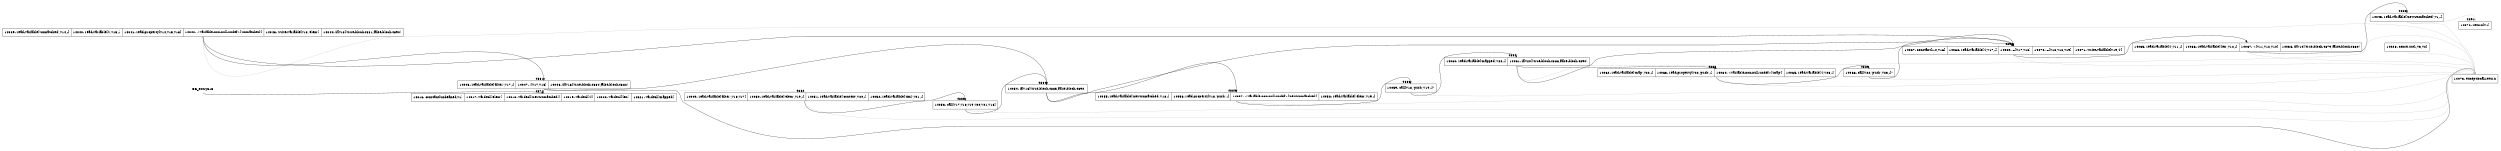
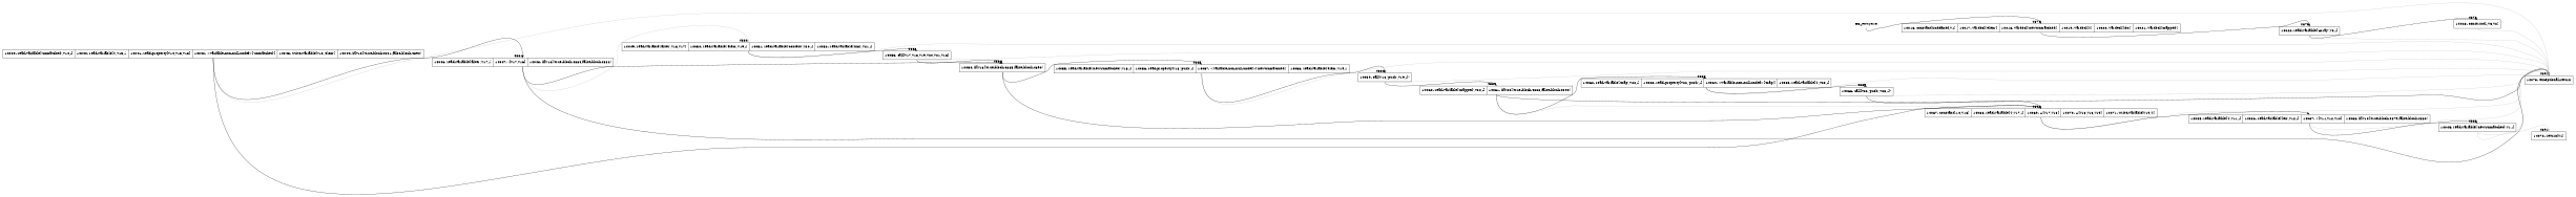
  digraph {
    rankdir=LR
    node [shape=record]
    edge [headport=n tailport=s]
    n1 [label=BB_entry315 shape=none]
    n2 [label="{14016: constant[undefined,v1]|14017: vardecl['elem']|14018: vardecl['newUnmatched']|14019: vardecl['i']|14020: vardecl['len']|14021: vardecl['mapped']}"]
+   n3 [label="{14022: read-variable['Array',v3,-]}"]
    n4 [label="{14023: construct[-,v3,v2]}"]
    n5 [label="{14073: exceptional-return}"]
    n6 [label="{14035: read-variable['i',v11,-]|14036: read-variable['len',v12,-]|14037: \<[v11,v12,v10]|14038: if[v10](true-block:4879,false-block:4880)}"]
    n7 [label="{14045: read-variable['newUnmatched',v1,-]}"]
    n8 [label="{14039: read-variable['unmatched',v14,-]|14040: read-variable['i',v15,-]|14041: read-property[v14,v15,v13]|14042: \<variable-non-null-undef\>['unmatched']|14043: write-variable[v13,'elem']|14044: if[v13](true-block:4881,false-block:4890)}"]
    n9 [label="{14046: read-variable['filter',v17,-]|14047: ![v17,v16]|14048: if[v16](true-block:4884,false-block:4882)}"]
    n10 [label="{14067: constant[1.0,v16]|14068: read-variable['i',v17,-]|14069: +[v17,v18]|14070: +[v18,v16,v19]|14071: write-variable[v19,'i']}"]
    n11 [label="{14072: return[v1]}"]
    n12 [label="{14054: if[v16](true-block:4885,false-block:4890)}"]
    n13 [label="{14049: read-variable['filter',v18,v17]|14050: read-variable['elem',v19,-]|14051: read-variable['context',v20,-]|14052: read-variable['xml',v21,-]}"]
    n14 [label="{14055: read-variable['newUnmatched',v18,-]|14056: read-property[v18,'push',-]|14057: \<variable-non-null-undef\>['newUnmatched']|14058: read-variable['elem',v19,-]}"]
    n15 [label="{14053: call[v17,v18,v19,v20,v21,v16]}"]
    n16 [label="{14059: call[v18,'push',v19,-]*}"]
    n17 [label="{14060: read-variable['mapped',v20,-]|14061: if[v20](true-block:4888,false-block:4890)}"]
    n18 [label="{14062: read-variable['map',v22,-]|14063: read-property[v22,'push',-]|14064: \<variable-non-null-undef\>['map']|14065: read-variable['i',v23,-]}"]
    n19 [label="{14066: call[v22,'push',v23,-]*}"]
    n1 -> n2 [headlabel="    4874"]
+   n2 -> n3 [headlabel="      4875"]
+   n3 -> n4 [headlabel="      4876"]
+   n3 -> n5 [color=gray headlabel="      4892"]
    n4 -> n5 [color=gray]
    n6 -> n5 [color=gray]
    n6 -> n7 [headlabel="      4880"]
    n7 -> n5 [color=gray]
    n7 -> n11 [color=gray headlabel="      4891"]
    n8 -> n5 [color=gray]
    n8 -> n9 [headlabel="      4881"]
    n8 -> n10 [headlabel="      4890"]
    n9 -> n5 [color=black]
    n9 -> n12 [headlabel="      4884"]
    n9 -> n13 [color=gray headlabel="      4882"]
    n10 -> n5 [color=gray]
    n10 -> n6
    n12 -> n10
    n12 -> n14 [headlabel="      4885"]
    n13 -> n5 [color=gray]
    n13 -> n15 [headlabel="      4883"]
    n14 -> n5 [color=gray]
    n14 -> n16 [headlabel="      4886"]
    n15 -> n5 [color=gray]
    n15 -> n12
    n16 -> n5 [color=gray]
    n16 -> n17 [headlabel="      4887"]
-   n17 -> n5 [color=gray]
-   n17 -> n10
+   n17 -> n5 [color=black]
+   n17 -> n10 [color=gray]
    n17 -> n18 [headlabel="      4888"]
    n18 -> n5 [color=gray]
    n18 -> n19 [headlabel="      4889"]
    n19 -> n5 [color=gray]
    n19 -> n10
  }
